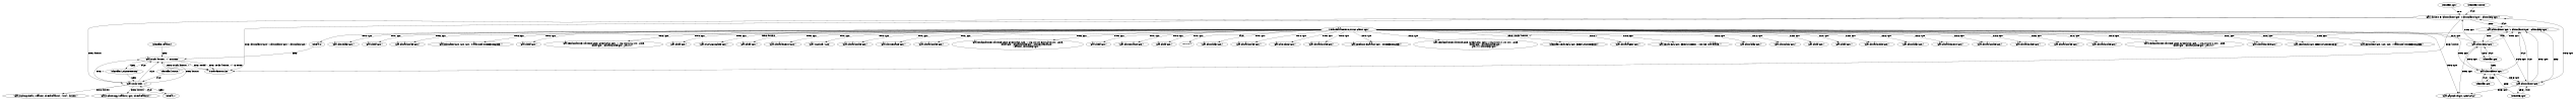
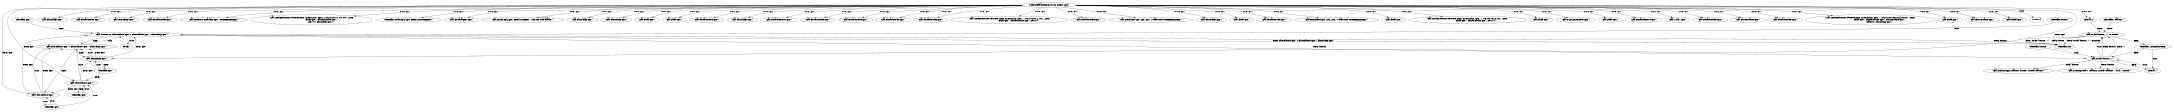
  digraph {
    n1 [label="(Call,strchr(hoststr, ':') != NULL)"]
-   n2 [label="(MethodReturn,int)"]
+   n2 [label="(Identifier,int)"]
    n3 [label="(Identifier,SASLTOOLONG)"]
-   n4 [label="(Call,strchr(exit, ':'))"]
+   n4 [label="(Call,strchr(hoststr, ':'))"]
    n5 [label="(Literal,':')"]
    n6 [label="(Call,ircd_snprintf(0, realhost, sizeof(realhost), \"[%s]\", hoststr))"]
-   n7 [label="(Call,ircd_strncpy(realhost, cptr, sizeof(realhost)))"]
+   n7 [label="(Call,ircd_strncpy(realhost, hoststr, sizeof(realhost)))"]
    n8 [label="(Call,*hoststr = (cli_sockhost(cptr) ? cli_sockhost(cptr) : cli_sock_ip(cptr)))"]
    n9 [label="(Call,cli_sockhost(cptr) ? cli_sockhost(cptr) : cli_sock_ip(cptr))"]
+   n10 [label="(Block,)"]
    n11 [label="(Call,cli_sockhost(cptr))"]
    n12 [label="(Call,cli_sock_ip(cptr))"]
-   n13 [label="(Call,CapActive(cptr, CAP_SASL))"]
    n14 [label="(Identifier,cptr)"]
    n15 [label="(Call,cli_sockhost(cptr))"]
    n16 [label="(Identifier,cptr)"]
    n17 [label="(Identifier,cptr)"]
    n18 [label="(MethodParameterIn,struct Client* cptr)"]
    n19 [label="(Call,cli_sslclifp(cptr))"]
    n20 [label="(Call,cli_saslcookie(cptr))"]
    n21 [label="(Call,cli_sock_ip(cptr))"]
    n22 [label="(Call,cli_saslcookie(cptr))"]
    n23 [label="(Call,need_more_params(cptr, \"AUTHENTICATE\"))"]
    n24 [label="(Call,sendcmdto_serv_butone(&me, CMD_SASL, cptr, \"* %C!%u.%u S %s :%s\", &me,\n                               cli_fd(cptr), cli_saslcookie(cptr),\n                              parv[1], cli_sslclifp(cptr)))"]
    n25 [label="(Identifier,send_reply(cptr, ERR_SASLALREADY))"]
    n26 [label="(Call,cli_saslagent(cptr))"]
    n27 [label="(Call,send_reply(cptr, ERR_SASLFAIL, \": service unavailable\"))"]
    n28 [label="(Call,cli_sslclifp(cptr))"]
    n29 [label="(Call,cli_sock_ip(cptr))"]
    n30 [label="(Call,cli_fd(cptr))"]
    n31 [label="(Call,cli_fd(cptr))"]
    n32 [label="(Call,cli_saslcookie(cptr))"]
    n33 [label="(Call,cli_sslclifp(cptr))"]
    n34 [label="(Call,cli_sasltimeout(cptr))"]
    n35 [label="(Call,cli_saslcookie(cptr))"]
    n36 [label="(Call,cli_saslcookie(cptr))"]
    n37 [label="(Call,cli_saslcookie(cptr))"]
    n38 [label="(Call,cli_saslcookie(cptr))"]
    n39 [label="(Call,sendcmdto_serv_butone(&me, CMD_SASL, cptr, \"* %C!%u.%u S :%s\", &me,\n                              cli_fd(cptr), cli_saslcookie(cptr), parv[1]))"]
    n40 [label="(Call,cli_saslcookie(cptr))"]
-   n41 [label="(Call,send_reply(cptr, ERR_SASLTOOLONG))"]
    n42 [label="(Call,exit_client(cptr, sptr, sptr, \"Malformed AUTHENTICATE\"))"]
    n43 [label="(Call,cli_sslclifp(cptr))"]
    n44 [label="(Call,cli_fd(cptr))"]
    n45 [label="(Call,cli_saslcookie(cptr))"]
    n46 [label="(Call,exit_client(cptr, sptr, sptr, \"Malformed AUTHENTICATE\"))"]
    n47 [label="(Call,cli_fd(cptr))"]
    n48 [label="(Call,sendcmdto_serv_butone(&me, CMD_SASL, cptr, \"* %C!%u.%u C :%s\", &me,\n                            cli_fd(cptr), cli_saslcookie(cptr), parv[1]))"]
    n49 [label="(Call,cli_fd(cptr))"]
    n50 [label="(Call,IsSASLComplete(cptr))"]
    n51 [label="(Call,cli_fd(cptr))"]
    n52 [label="(Call,cli_sasltimeout(cptr))"]
-   n53 [label="(Call,(snprintf*) cptr)"]
+   n53 [label="(Call,(void*) cptr)"]
    n54 [label="(Call,cli_saslcookie(cptr))"]
    n55 [label="(Call,cli_username(cptr))"]
    n56 [label="(Call,cli_saslcookie(cptr))"]
    n57 [label="(Call,sendcmdto_serv_butone(&me, CMD_SASL, cptr, \"* %C!%u.%u H :%s@%s:%s\", &me,\n                              cli_fd(cptr), cli_saslcookie(cptr), cli_username(cptr),\n                              realhost, cli_sock_ip(cptr)))"]
    n58 [label="(Call,cli_fd(cptr))"]
    n59 [label="(Call,cli_username(cptr))"]
    n60 [label="(Call,cli_fd(cptr))"]
    1000104
    n62 [label="(Literal,0)"]
    n63 [label="(Identifier,hoststr)"]
    n64 [label="(Identifier,cptr)"]
    n65 [label="(Identifier,realhost)"]
    n66 [label="(Identifier,hoststr)"]
    n1 -> n2 [label="DDG: strchr(hoststr, ':')"]
    n1 -> n2 [label="DDG: NULL"]
    n1 -> n2 [label="DDG: strchr(hoststr, ':') != NULL"]
    n1 -> n3 [label="CFG: "]
-   n3 -> n1 [label="AST: "]
+   n3 -> n5 [label="AST: "]
    n3 -> n4 [label="CFG: "]
    n4 -> n1 [label="AST: "]
    n4 -> n1 [label="DDG: hoststr"]
    n4 -> n1 [label="DDG: ':'"]
    n4 -> n5 [label="CFG: "]
    n4 -> n6 [label="DDG: hoststr"]
    n4 -> n7 [label="DDG: hoststr"]
    n5 -> n4 [label="AST: "]
    n8 -> n2 [label="DDG: hoststr"]
    n8 -> n2 [label="DDG: cli_sockhost(cptr) ? cli_sockhost(cptr) : cli_sock_ip(cptr)"]
    n8 -> n4 [label="DDG: hoststr"]
    n8 -> n9 [label="CFG: "]
+   n8 -> n10 [label="AST: "]
    n9 -> n8 [label="AST: "]
    n9 -> n11 [label="CFG: "]
    n9 -> n12 [label="CFG: "]
    n11 -> n8 [label="DDG: cptr"]
    n11 -> n9 [label="AST: "]
    n11 -> n9 [label="DDG: cptr"]
-   n11 -> n13 [label="DDG: cptr"]
    n11 -> n14 [label="CFG: "]
    n12 -> n8 [label="DDG: cptr"]
    n12 -> n9 [label="AST: "]
    n12 -> n9 [label="DDG: cptr"]
-   n12 -> n13 [label="DDG: cptr"]
    n12 -> n17 [label="CFG: "]
    n14 -> n11 [label="AST: "]
    n14 -> n15 [label="CFG: "]
    n15 -> n9 [label="AST: "]
    n15 -> n11 [label="DDG: cptr"]
    n15 -> n12 [label="DDG: cptr"]
    n15 -> n16 [label="CFG: "]
    n16 -> n15 [label="AST: "]
    n17 -> n12 [label="AST: "]
    n17 -> n15 [label="CFG: "]
    n18 -> n11 [label="DDG: cptr"]
    n18 -> n12 [label="DDG: cptr"]
-   n18 -> n13 [label="DDG: cptr"]
    n18 -> n15 [label="DDG: cptr"]
    n18 -> n19 [label="DDG: cptr"]
    n18 -> n20 [label="DDG: cptr"]
    n18 -> n21 [label="DDG: cptr"]
    n18 -> n22 [label="DDG: cptr"]
    n18 -> n23 [label="DDG: cptr"]
    n18 -> n24 [label="DDG: cptr"]
-   n18 -> n25 [label="DDG: strchr(hoststr, ':')"]
-   n18 -> n26 [label="DDG: ':'"]
+   n18 -> n25 [label="DDG: cptr"]
+   n18 -> n26 [label="DDG: cptr"]
    n18 -> n27 [label="DDG: cptr"]
    n18 -> n28 [label="DDG: cptr"]
    n18 -> n29 [label="DDG: cptr"]
    n18 -> n30 [label="DDG: cptr"]
    n18 -> n31 [label="DDG: cptr"]
    n18 -> n32 [label="DDG: cptr"]
    n18 -> n33 [label="DDG: cptr"]
    n18 -> n34 [label="DDG: cptr"]
    n18 -> n35 [label="DDG: cptr"]
    n18 -> n36 [label="DDG: cptr"]
    n18 -> n37 [label="DDG: cptr"]
    n18 -> n38 [label="DDG: cptr"]
    n18 -> n39 [label="DDG: cptr"]
    n18 -> n40 [label="DDG: cptr"]
-   n18 -> n41 [label="DDG: cptr"]
    n18 -> n42 [label="DDG: cptr"]
    n18 -> n43 [label="DDG: cptr"]
    n18 -> n44 [label="DDG: cptr"]
    n18 -> n45 [label="DDG: cptr"]
    n18 -> n46 [label="DDG: cptr"]
    n18 -> n47 [label="DDG: cptr"]
    n18 -> n48 [label="DDG: cptr"]
    n18 -> n49 [label="DDG: cptr"]
-   n18 -> n50 [label="DDG: hoststr"]
+   n18 -> n50 [label="DDG: cptr"]
    n18 -> n51 [label="DDG: cptr"]
    n18 -> n52 [label="DDG: cptr"]
    n18 -> n53 [label="DDG: cptr"]
    n18 -> n54 [label="DDG: cptr"]
    n18 -> n55 [label="DDG: cptr"]
    n18 -> n56 [label="DDG: cptr"]
    n18 -> n57 [label="DDG: cptr"]
    n18 -> n58 [label="DDG: cptr"]
    n18 -> n59 [label="DDG: cptr"]
    n18 -> n60 [label="DDG: cptr"]
    n18 -> 1000104 [label="AST: "]
    n18 -> n62 [label="DDG: cptr"]
    n62 -> n1 [label="CFG: "]
    n63 -> n4 [label="AST: "]
    n64 -> n8 [label="CFG: "]
    n65 -> n1 [label="CFG: "]
    n66 -> n8 [label="AST: "]
  }
